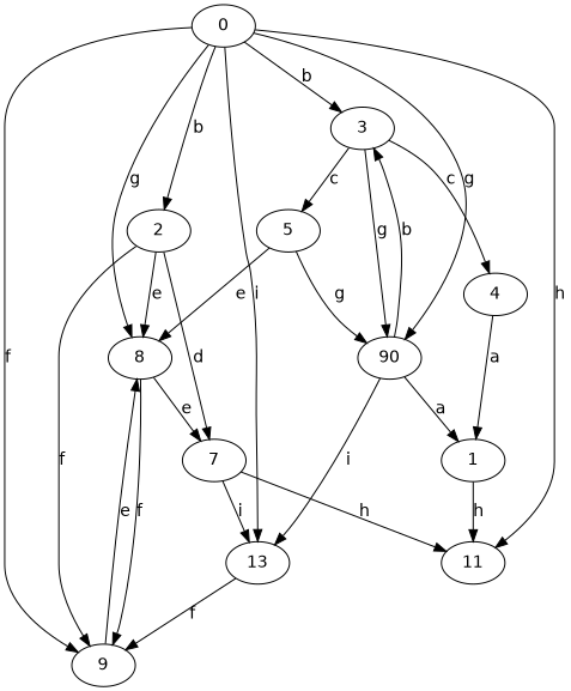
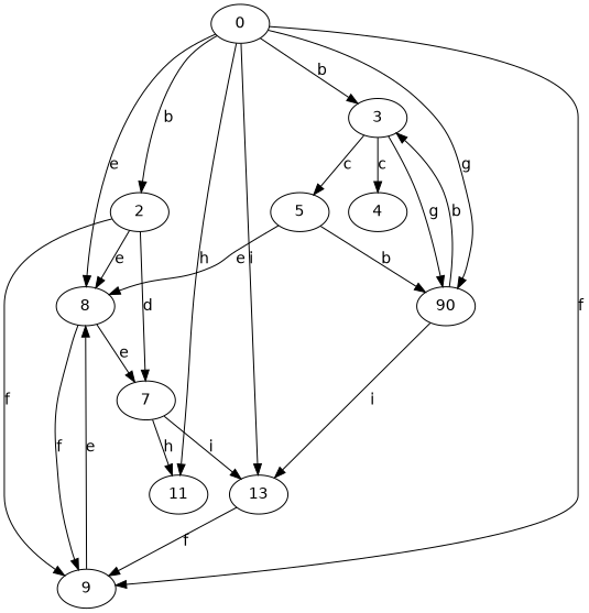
  strict digraph {
    fontname="DejaVu Sans"
    node [fontname="DejaVu Sans"]
    edge [fontname="DejaVu Sans"]
    0
    2
    3
    8
    9
    n6 [label=90]
    11
    13
    7
    4
    5
-   1
    0 -> 2 [label=b]
    0 -> 3 [label=b]
-   0 -> 8 [label=g]
+   0 -> 8 [label=e]
    0 -> 9 [label=f]
    0 -> n6 [label=g]
    0 -> 11 [label=h]
    0 -> 13 [label=i]
    2 -> 8 [label=e]
    2 -> 9 [label=f]
    2 -> 7 [label=d]
    3 -> n6 [label=g]
    3 -> 4 [label=c]
    3 -> 5 [label=c]
    8 -> 9 [label=f]
    8 -> 7 [label=e]
    9 -> 8 [label=e]
    n6 -> 3 [label=b]
    n6 -> 13 [label=i]
-   n6 -> 1 [label=a]
    13 -> 9 [label=f]
    7 -> 11 [label=h]
    7 -> 13 [label=i]
-   4 -> 1 [label=a]
    5 -> 8 [label=e]
-   5 -> n6 [label=g]
-   1 -> 11 [label=h]
+   5 -> n6 [label=b]
  }
